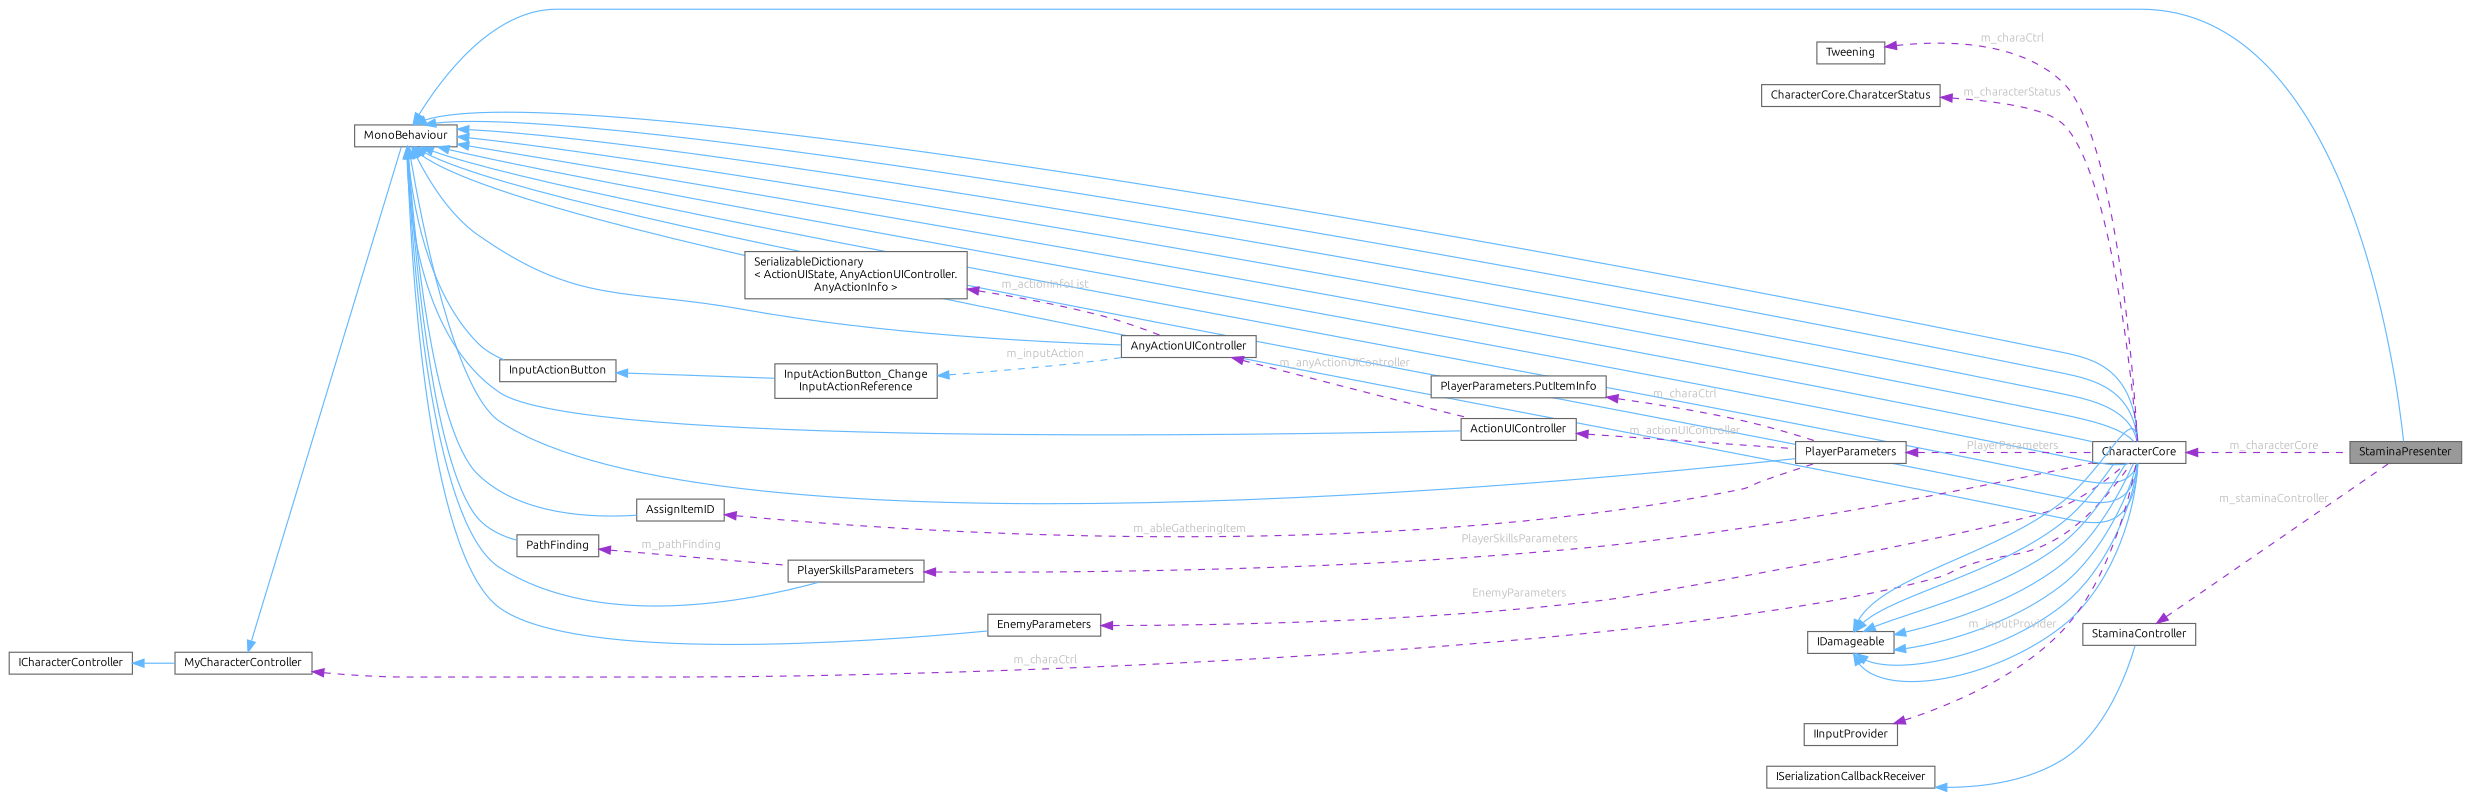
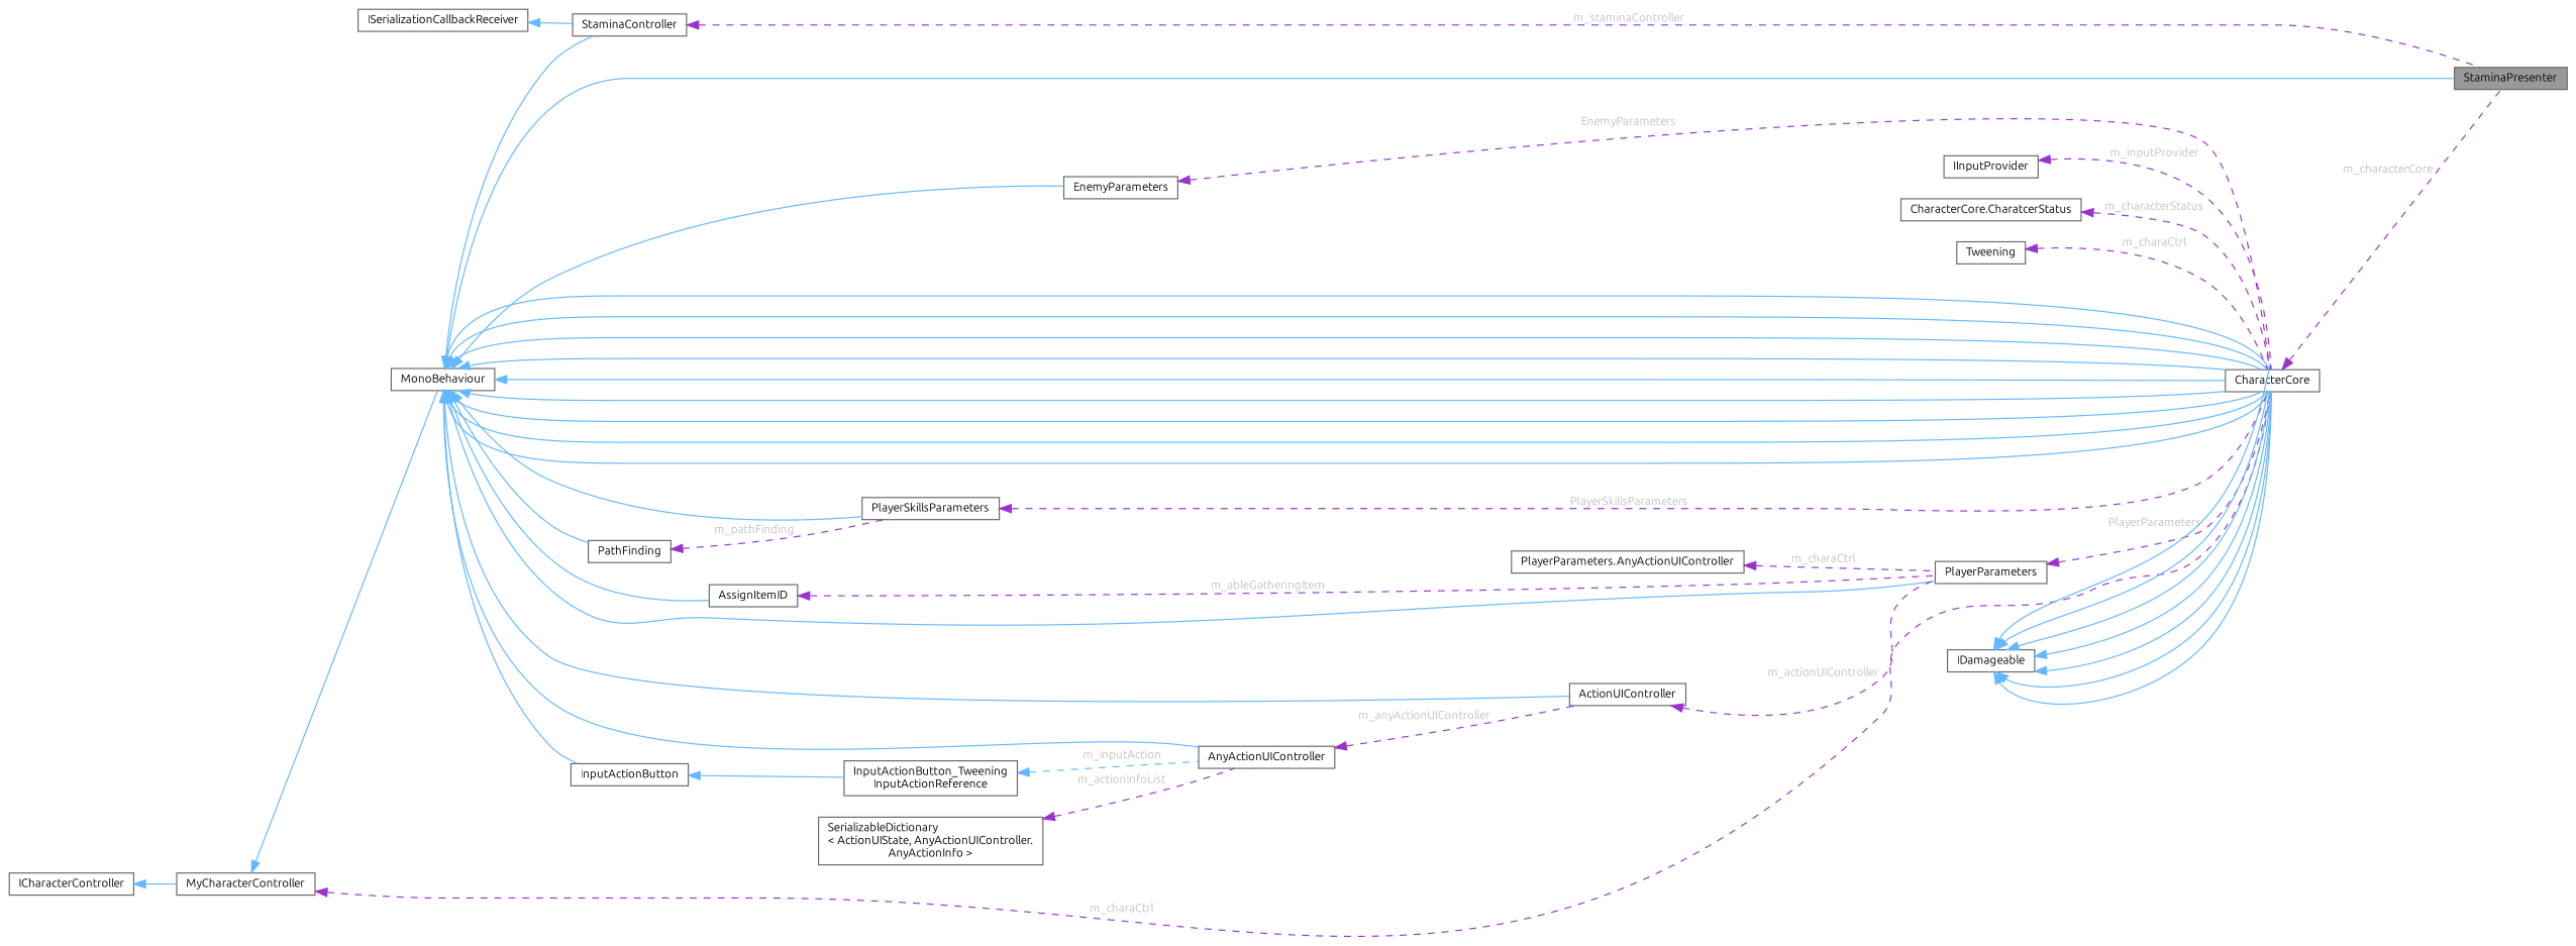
  digraph {
    fontname=Ubuntu
    rankdir=LR
    node [color=gray40 fillcolor=white fontname=Ubuntu fontsize=10 shape=box style=filled]
    edge [color=steelblue1 dir=back fontname=Ubuntu fontsize=10 labelfontname=Helvetica labelfontsize=10 style=solid]
    n1 [fillcolor=grey60 fontcolor=black height=0.2 label=StaminaPresenter width=0.4]
    n2 [height=0.2 label=MonoBehaviour width=0.4]
    n3 [height=0.2 label=CharacterCore width=0.4]
    n4 [height=0.2 label=PlayerParameters width=0.4]
    n5 [height=0.2 label=AssignItemID width=0.4]
    n6 [height=0.2 label=ActionUIController width=0.4]
    n7 [height=0.2 label=AnyActionUIController width=0.4]
    n8 [height=0.2 label=InputActionButton width=0.4]
    n9 [height=0.2 label=EnemyParameters width=0.4]
    n10 [height=0.2 label=PlayerSkillsParameters width=0.4]
    n11 [height=0.2 label=PathFinding width=0.4]
    n12 [height=0.2 label=StaminaController width=0.4]
    n13 [height=0.2 label=MyCharacterController width=0.4]
-   n14 [height=0.2 label="InputActionButton_Change\lInputActionReference" width=0.4]
+   n14 [height=0.2 label="InputActionButton_Tweening\lInputActionReference" width=0.4]
    n15 [height=0.2 label=IDamageable width=0.4]
    n16 [height=0.2 label=ICharacterController width=0.4]
    n17 [height=0.2 label=IInputProvider width=0.4]
    n18 [height=0.2 label=Tweening width=0.4]
    n19 [height=0.2 label="CharacterCore.CharatcerStatus" width=0.4]
-   n20 [height=0.2 label="PlayerParameters.PutItemInfo" width=0.4]
+   n20 [height=0.2 label="PlayerParameters.AnyActionUIController" width=0.4]
    n21 [height=0.2 label="SerializableDictionary\l\< ActionUIState, AnyActionUIController.\lAnyActionInfo \>" width=0.4]
    n22 [height=0.2 label=ISerializationCallbackReceiver width=0.4]
    n2 -> n1
    n2 -> n3
    n2 -> n3
    n2 -> n3
    n2 -> n3
    n2 -> n3
    n2 -> n3
    n2 -> n3
    n2 -> n3
    n2 -> n3
    n2 -> n4
    n2 -> n5
    n2 -> n6
    n2 -> n7
    n2 -> n8
    n2 -> n9
    n2 -> n10
    n2 -> n11
+   n2 -> n12
    n3 -> n1 [color=darkorchid3 fontcolor=grey label=" m_characterCore" style=dashed]
    n4 -> n3 [color=darkorchid3 fontcolor=grey label=" PlayerParameters" style=dashed]
    n5 -> n4 [color=darkorchid3 fontcolor=grey label=" m_ableGatheringItem" style=dashed]
    n6 -> n4 [color=darkorchid3 fontcolor=grey label=" m_actionUIController" style=dashed]
    n7 -> n6 [color=darkorchid3 fontcolor=grey label=" m_anyActionUIController" style=dashed]
    n8 -> n14
    n9 -> n3 [color=darkorchid3 fontcolor=grey label=" EnemyParameters" style=dashed]
    n10 -> n3 [color=darkorchid3 fontcolor=grey label=" PlayerSkillsParameters" style=dashed]
    n11 -> n10 [color=darkorchid3 fontcolor=grey label=" m_pathFinding" style=dashed]
    n12 -> n1 [color=darkorchid3 fontcolor=grey label=" m_staminaController" style=dashed]
    n13 -> n2
    n13 -> n3 [color=darkorchid3 fontcolor=grey label=" m_charaCtrl" style=dashed]
    n14 -> n7 [fontcolor=grey label=" m_inputAction" style=dashed]
    n15 -> n3
    n15 -> n3
    n15 -> n3
    n15 -> n3
    n15 -> n3
    n15 -> n3
    n15 -> n3
    n16 -> n13
    n17 -> n3 [color=darkorchid3 fontcolor=grey label=" m_inputProvider" style=dashed]
    n18 -> n3 [color=darkorchid3 fontcolor=grey label=" m_charaCtrl" style=dashed]
    n19 -> n3 [color=darkorchid3 fontcolor=grey label=" m_characterStatus" style=dashed]
    n20 -> n4 [color=darkorchid3 fontcolor=grey label=" m_charaCtrl" style=dashed]
    n21 -> n7 [color=darkorchid3 fontcolor=grey label=" m_actionInfoList" style=dashed]
    n22 -> n12
  }
